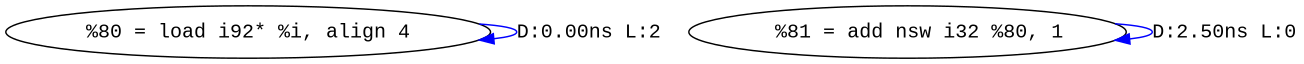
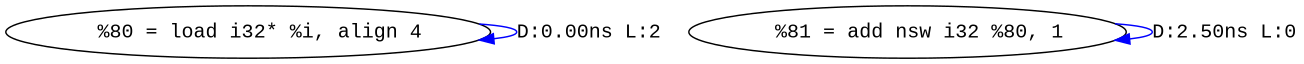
  digraph {
    fontname="Liberation Mono"
    node [fontname="Liberation Mono"]
    edge [color=blue fontname="Liberation Mono"]
-   n1 [label="%80 = load i92* %i, align 4"]
+   n1 [label="  %80 = load i32* %i, align 4"]
    n2 [label="  %81 = add nsw i32 %80, 1"]
    n1 -> n1 [label="D:0.00ns L:2"]
    n2 -> n2 [label="D:2.50ns L:0"]
  }
